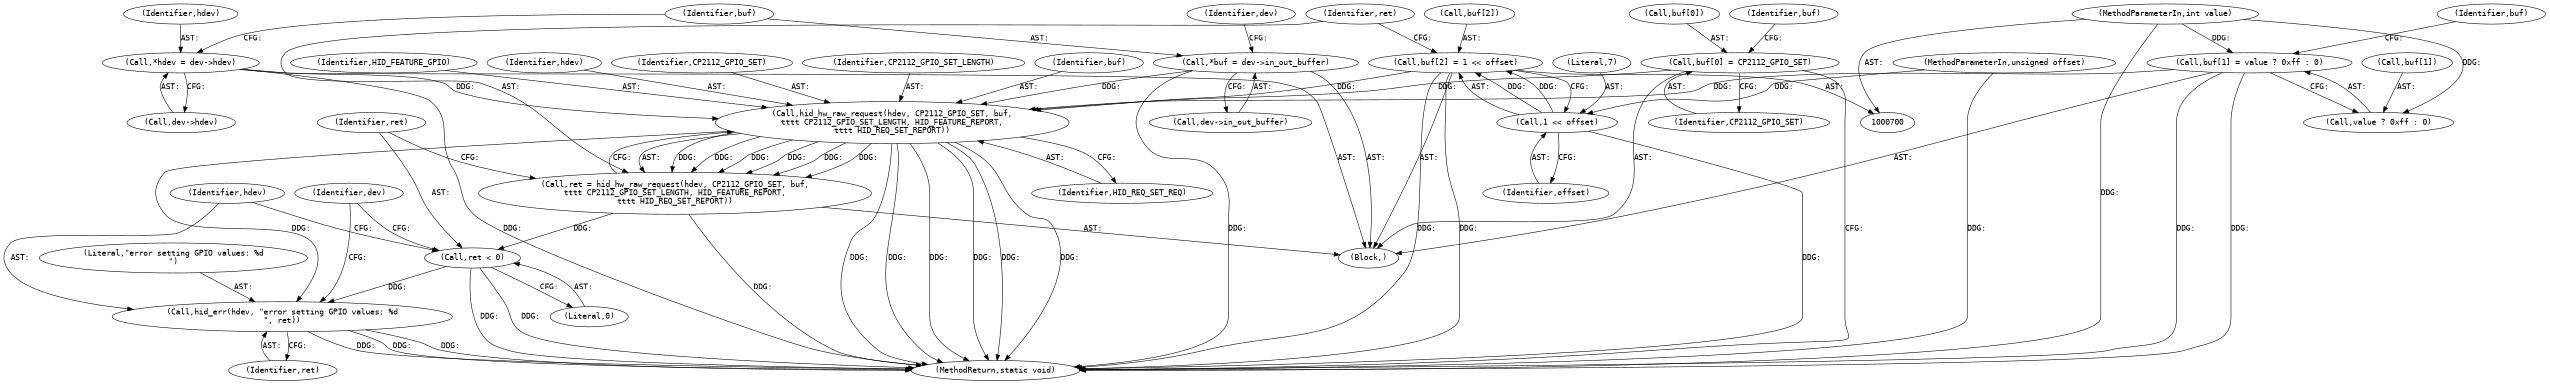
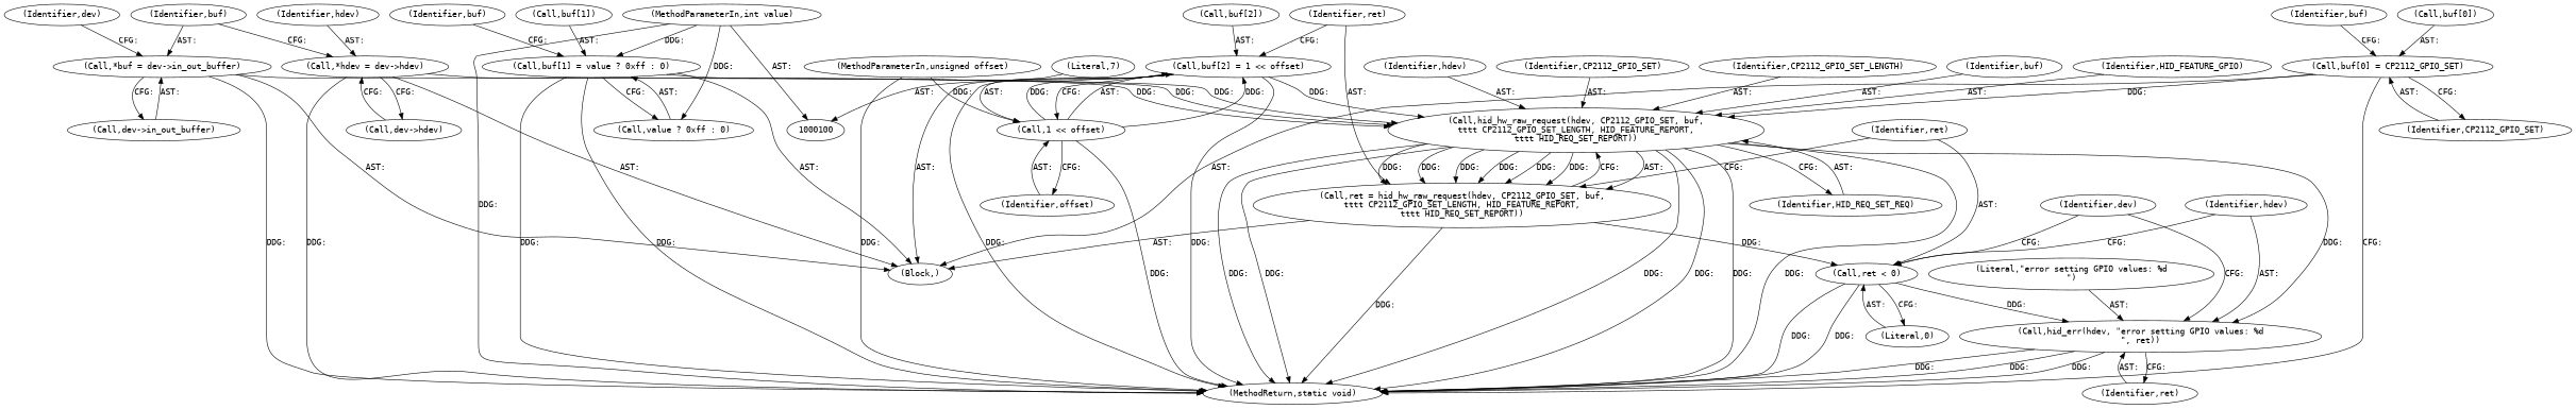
  digraph {
    fontname="DejaVu Sans Mono"
    node [fontname="DejaVu Sans Mono"]
    edge [fontname="DejaVu Sans Mono"]
    n1 [label="(Call,hid_err(hdev, \"error setting GPIO values: %d\n\", ret))"]
    n2 [label="(MethodReturn,static void)"]
    n3 [label="(Identifier,ret)"]
    n4 [label="(Call,hid_hw_raw_request(hdev, CP2112_GPIO_SET, buf,\n\t\t\t\t CP2112_GPIO_SET_LENGTH, HID_FEATURE_REPORT,\n\t\t\t\t HID_REQ_SET_REPORT))"]
    n5 [label="(Call,ret = hid_hw_raw_request(hdev, CP2112_GPIO_SET, buf,\n\t\t\t\t CP2112_GPIO_SET_LENGTH, HID_FEATURE_REPORT,\n\t\t\t\t HID_REQ_SET_REPORT))"]
    n6 [label="(Identifier,HID_REQ_SET_REQ)"]
    n7 [label="(Block,)"]
    n8 [label="(Call,ret < 0)"]
    n9 [label="(Call,*hdev = dev->hdev)"]
    n10 [label="(Call,dev->hdev)"]
    n11 [label="(Call,buf[2] = 1 << offset)"]
    n12 [label="(Call,1 << offset)"]
-   1000100 [label=1000700]
+   1000100
    n14 [label="(Identifier,offset)"]
    n15 [label="(MethodParameterIn,unsigned offset)"]
    n16 [label="(Call,*buf = dev->in_out_buffer)"]
    n17 [label="(Call,dev->in_out_buffer)"]
    n18 [label="(Call,buf[1] = value ? 0xff : 0)"]
    n19 [label="(Call,value ? 0xff : 0)"]
    n20 [label="(MethodParameterIn,int value)"]
    n21 [label="(Call,buf[0] = CP2112_GPIO_SET)"]
    n22 [label="(Identifier,CP2112_GPIO_SET)"]
    n23 [label="(Literal,0)"]
    n24 [label="(Identifier,ret)"]
    n25 [label="(Identifier,CP2112_GPIO_SET_LENGTH)"]
    n26 [label="(Identifier,buf)"]
    n27 [label="(Identifier,buf)"]
    n28 [label="(Identifier,buf)"]
    n29 [label="(Identifier,hdev)"]
    n30 [label="(Identifier,buf)"]
    n31 [label="(Identifier,HID_FEATURE_GPIO)"]
    n32 [label="(Identifier,dev)"]
    n33 [label="(Call,buf[2])"]
    n34 [label="(Identifier,dev)"]
    n35 [label="(Identifier,hdev)"]
    n36 [label="(Literal,7)"]
    n37 [label="(Identifier,hdev)"]
    n38 [label="(Identifier,CP2112_GPIO_SET)"]
    n39 [label="(Call,buf[0])"]
    n40 [label="(Identifier,ret)"]
    n41 [label="(Literal,\"error setting GPIO values: %d\n\")"]
    n42 [label="(Call,buf[1])"]
    n1 -> n2 [label="DDG: "]
    n1 -> n2 [label="DDG: "]
    n1 -> n2 [label="DDG: "]
    n1 -> n3 [label="CFG: "]
    n3 -> n1 [label="AST: "]
    n4 -> n1 [label="DDG: "]
    n4 -> n2 [label="DDG: "]
    n4 -> n2 [label="DDG: "]
    n4 -> n2 [label="DDG: "]
    n4 -> n2 [label="DDG: "]
    n4 -> n2 [label="DDG: "]
    n4 -> n2 [label="DDG: "]
    n4 -> n5 [label="AST: "]
    n4 -> n5 [label="DDG: "]
    n4 -> n5 [label="DDG: "]
    n4 -> n5 [label="DDG: "]
    n4 -> n5 [label="DDG: "]
    n4 -> n5 [label="DDG: "]
    n4 -> n5 [label="DDG: "]
    n4 -> n6 [label="CFG: "]
    n5 -> n2 [label="DDG: "]
    n5 -> n4 [label="CFG: "]
    n5 -> n7 [label="AST: "]
    n5 -> n8 [label="DDG: "]
    n6 -> n4 [label="AST: "]
    n8 -> n1 [label="DDG: "]
    n8 -> n2 [label="DDG: "]
    n8 -> n2 [label="DDG: "]
    n8 -> n23 [label="CFG: "]
    n9 -> n2 [label="DDG: "]
    n9 -> n4 [label="DDG: "]
    n9 -> n7 [label="AST: "]
    n9 -> n10 [label="CFG: "]
-   n10 -> n9 [label="AST: "]
+   n10 -> n9 [label="CFG: "]
    n11 -> n2 [label="DDG: "]
    n11 -> n2 [label="DDG: "]
    n11 -> n4 [label="DDG: "]
    n11 -> n7 [label="AST: "]
    n11 -> n12 [label="CFG: "]
    n11 -> 1000100 [label="AST: "]
    n12 -> n2 [label="DDG: "]
    n12 -> n11 [label="AST: "]
    n12 -> n11 [label="DDG: "]
    n12 -> n11 [label="DDG: "]
    n12 -> n14 [label="CFG: "]
    n14 -> n12 [label="AST: "]
    n15 -> n2 [label="DDG: "]
    n15 -> n12 [label="DDG: "]
    n16 -> n2 [label="DDG: "]
    n16 -> n4 [label="DDG: "]
    n16 -> n7 [label="AST: "]
    n16 -> n17 [label="CFG: "]
    n17 -> n16 [label="AST: "]
    n18 -> n2 [label="DDG: "]
    n18 -> n2 [label="DDG: "]
    n18 -> n4 [label="DDG: "]
    n18 -> n7 [label="AST: "]
    n18 -> n19 [label="CFG: "]
    n19 -> n18 [label="AST: "]
    n20 -> n2 [label="DDG: "]
    n20 -> 1000100 [label="AST: "]
    n20 -> n18 [label="DDG: "]
    n20 -> n19 [label="DDG: "]
    n21 -> n2 [label="CFG: "]
    n21 -> n4 [label="DDG: "]
    n21 -> n7 [label="AST: "]
    n21 -> n22 [label="CFG: "]
    n22 -> n21 [label="AST: "]
    n23 -> n8 [label="AST: "]
    n24 -> n5 [label="CFG: "]
    n24 -> n8 [label="AST: "]
    n25 -> n4 [label="AST: "]
    n26 -> n21 [label="CFG: "]
    n27 -> n9 [label="CFG: "]
    n27 -> n16 [label="AST: "]
    n28 -> n4 [label="AST: "]
    n29 -> n1 [label="AST: "]
    n29 -> n8 [label="CFG: "]
    n30 -> n18 [label="CFG: "]
    n31 -> n4 [label="AST: "]
    n32 -> n16 [label="CFG: "]
    n33 -> n11 [label="AST: "]
    n34 -> n1 [label="CFG: "]
    n34 -> n8 [label="CFG: "]
    n35 -> n9 [label="AST: "]
    n36 -> n12 [label="AST: "]
    n37 -> n4 [label="AST: "]
    n38 -> n4 [label="AST: "]
    n39 -> n21 [label="AST: "]
    n40 -> n5 [label="AST: "]
    n40 -> n11 [label="CFG: "]
    n41 -> n1 [label="AST: "]
-   n42 -> n19 [label="AST: "]
+   n42 -> n18 [label="AST: "]
  }
